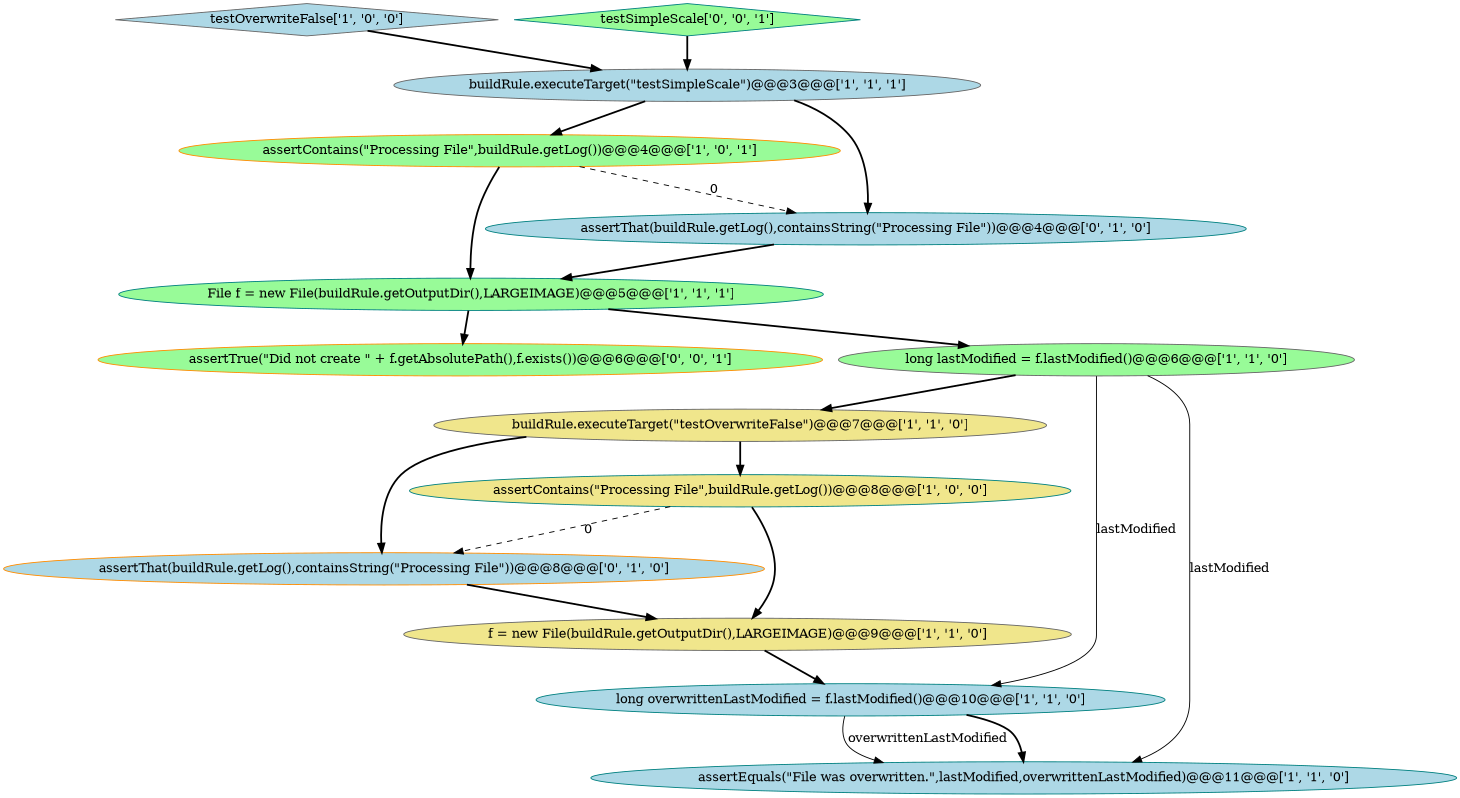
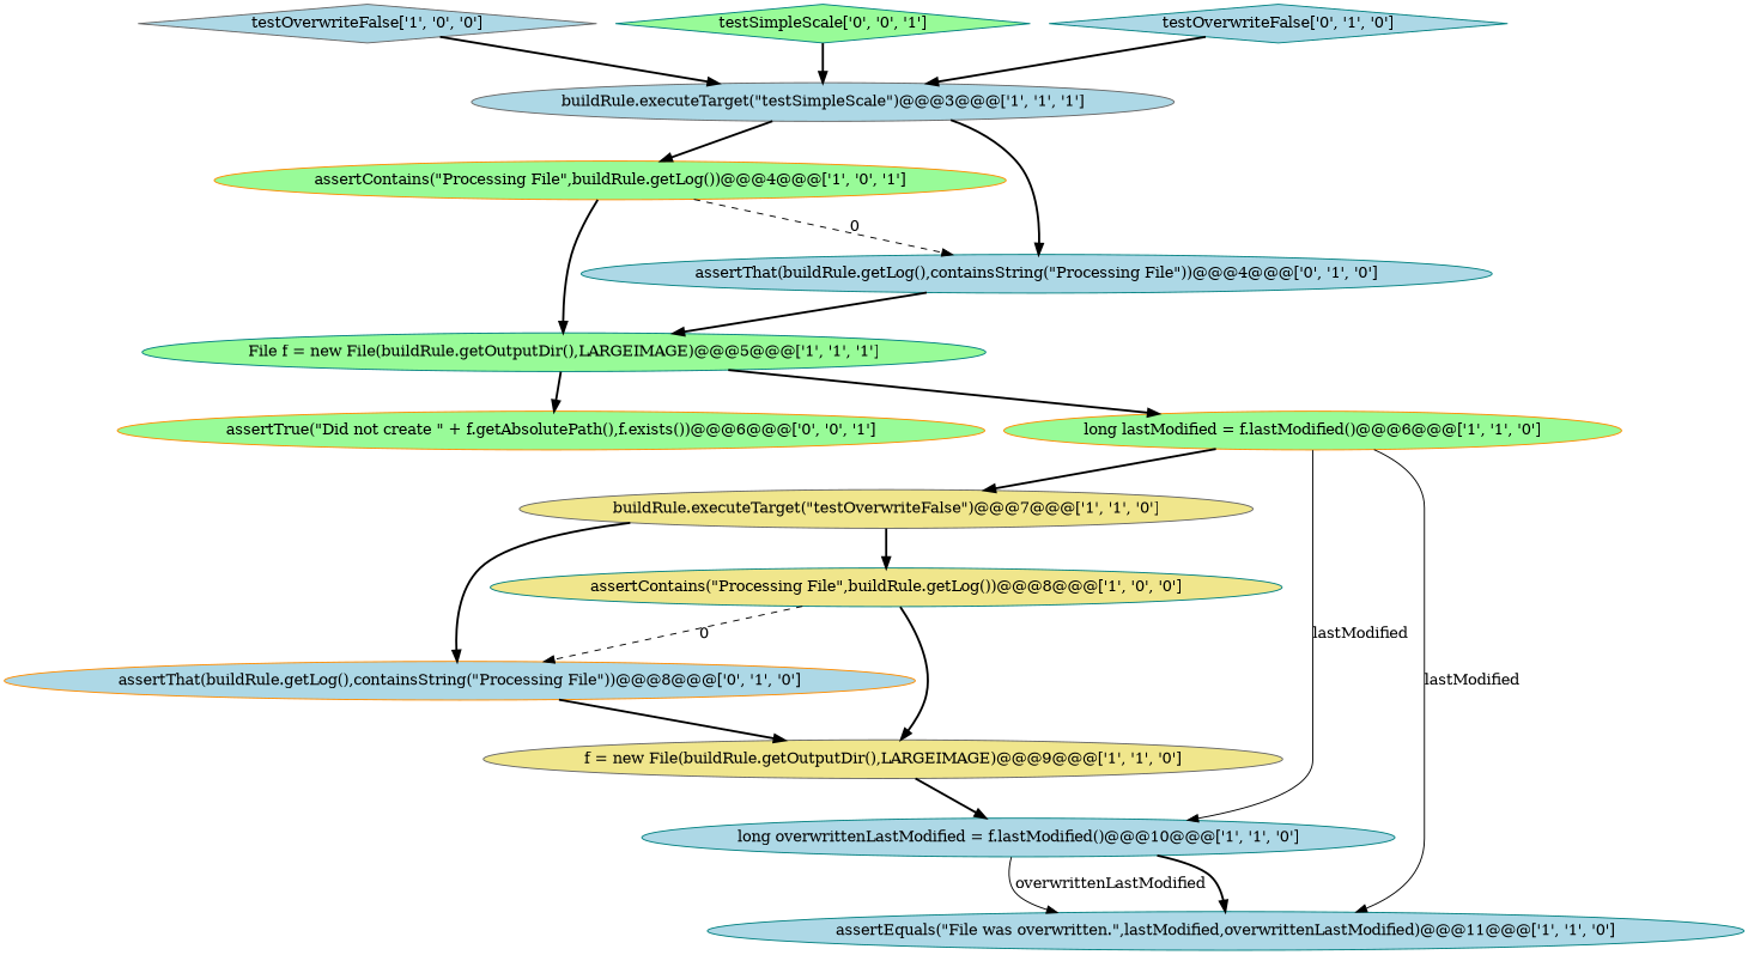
  digraph {
    node [color=teal fillcolor=lightblue shape=ellipse style=filled]
    edge [style=bold]
    n1 [color=gray40 fillcolor=khaki label="buildRule.executeTarget(\"testOverwriteFalse\")@@@7@@@['1', '1', '0']"]
    n2 [color=darkorange label="assertThat(buildRule.getLog(),containsString(\"Processing File\"))@@@8@@@['0', '1', '0']"]
    n3 [fillcolor=khaki label="assertContains(\"Processing File\",buildRule.getLog())@@@8@@@['1', '0', '0']"]
    n4 [color=gray40 fillcolor=khaki label="f = new File(buildRule.getOutputDir(),LARGEIMAGE)@@@9@@@['1', '1', '0']"]
    n5 [label="long overwrittenLastModified = f.lastModified()@@@10@@@['1', '1', '0']"]
    n6 [label="assertEquals(\"File was overwritten.\",lastModified,overwrittenLastModified)@@@11@@@['1', '1', '0']"]
    n7 [color=gray40 label="testOverwriteFalse['1', '0', '0']" shape=diamond]
    n8 [color=gray40 label="buildRule.executeTarget(\"testSimpleScale\")@@@3@@@['1', '1', '1']"]
    n9 [color=darkorange fillcolor=palegreen label="assertContains(\"Processing File\",buildRule.getLog())@@@4@@@['1', '0', '1']"]
    n10 [label="assertThat(buildRule.getLog(),containsString(\"Processing File\"))@@@4@@@['0', '1', '0']"]
    n11 [fillcolor=palegreen label="File f = new File(buildRule.getOutputDir(),LARGEIMAGE)@@@5@@@['1', '1', '1']"]
    n12 [color=darkorange fillcolor=palegreen label="assertTrue(\"Did not create \" + f.getAbsolutePath(),f.exists())@@@6@@@['0', '0', '1']"]
-   n13 [color=gray40 fillcolor=palegreen label="long lastModified = f.lastModified()@@@6@@@['1', '1', '0']"]
+   n13 [color=darkorange fillcolor=palegreen label="long lastModified = f.lastModified()@@@6@@@['1', '1', '0']"]
    n14 [fillcolor=palegreen label="testSimpleScale['0', '0', '1']" shape=diamond]
+   n15 [label="testOverwriteFalse['0', '1', '0']" shape=diamond]
    n1 -> n2
    n1 -> n3
    n2 -> n4
    n3 -> n2 [label=0 style=dashed]
    n3 -> n4
    n4 -> n5
    n5 -> n6
    n5 -> n6 [label=overwrittenLastModified style=solid]
    n7 -> n8
    n8 -> n9
    n8 -> n10
    n9 -> n10 [label=0 style=dashed]
    n9 -> n11
    n10 -> n11
    n11 -> n12
    n11 -> n13
    n13 -> n1
    n13 -> n5 [label=lastModified style=solid]
    n13 -> n6 [label=lastModified style=solid]
    n14 -> n8
+   n15 -> n8
  }
